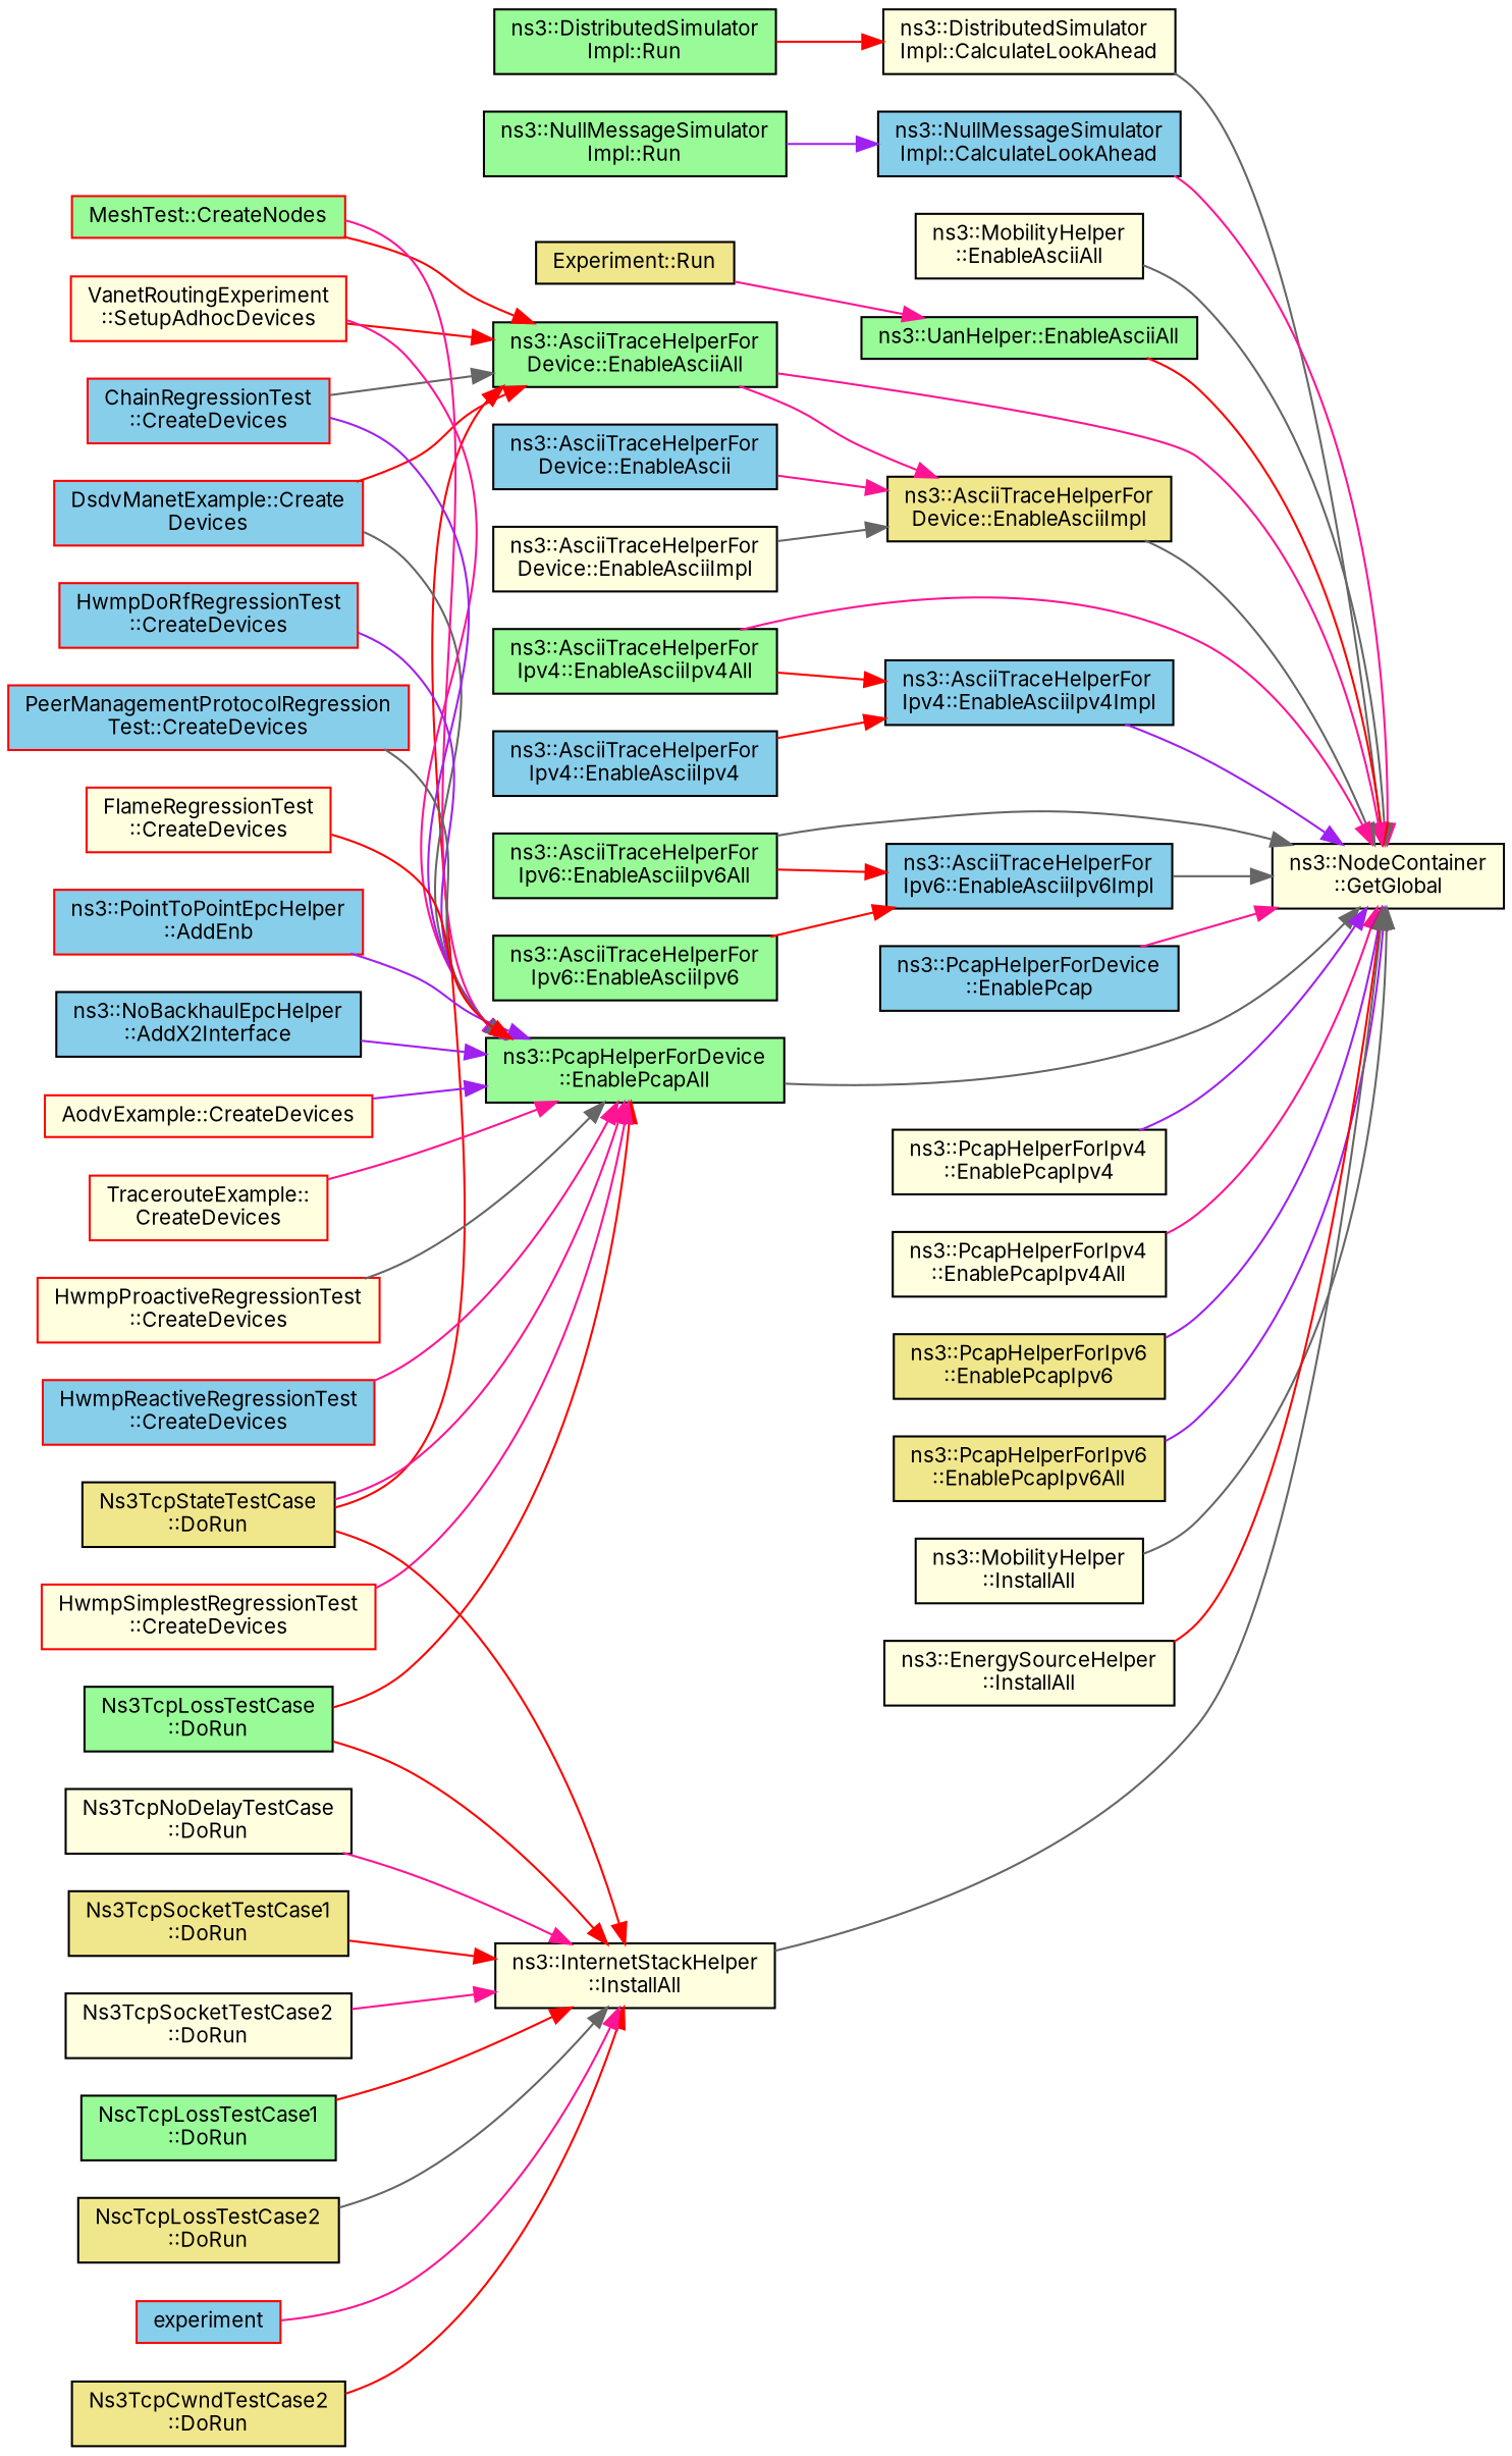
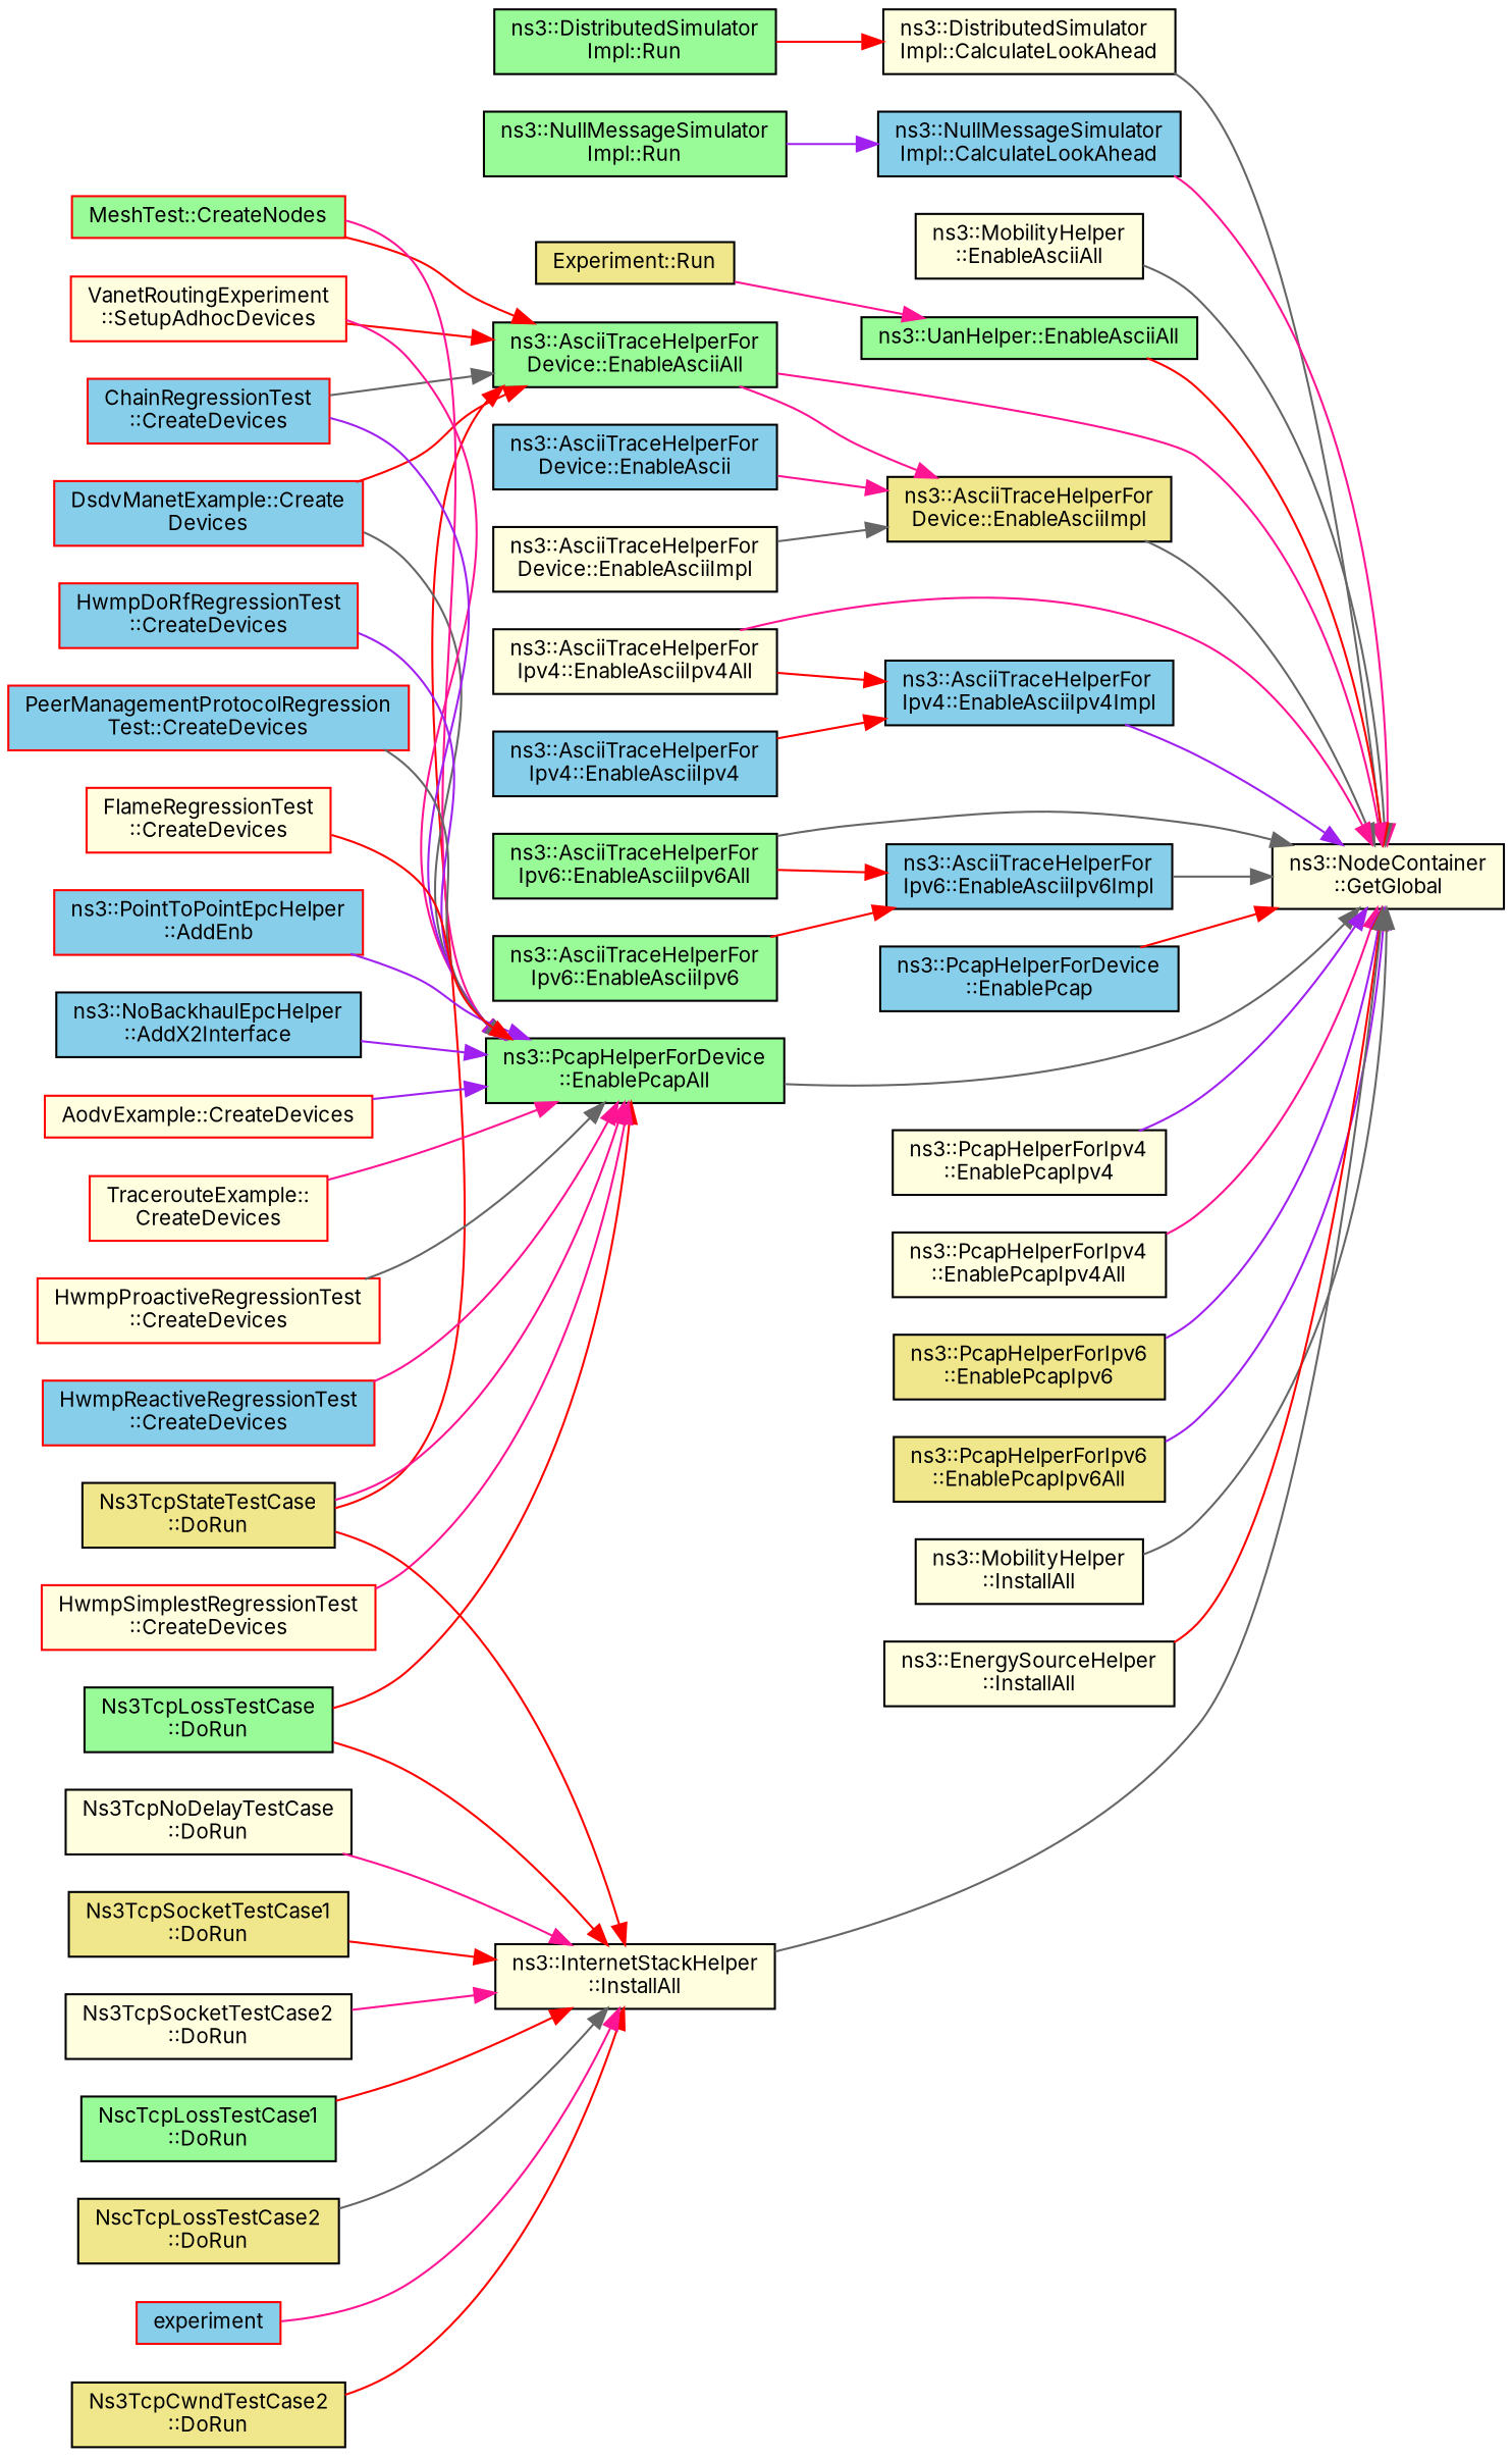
  digraph {
    fontname=Inter
    rankdir=RL
    node [color=black fillcolor=lightyellow fontname=Inter fontsize=10 shape=record style=filled]
    edge [color=red dir=back fontname=Inter fontsize=10 labelfontname=Helvetica labelfontsize=10 style=solid]
    n1 [fontcolor=black height=0.2 label="ns3::NodeContainer\l::GetGlobal" width=0.4]
    n2 [height=0.2 label="ns3::DistributedSimulator\lImpl::CalculateLookAhead" width=0.4]
    n3 [fillcolor=skyblue height=0.2 label="ns3::NullMessageSimulator\lImpl::CalculateLookAhead" width=0.4]
    n4 [height=0.2 label="ns3::MobilityHelper\l::EnableAsciiAll" width=0.4]
    n5 [fillcolor=palegreen height=0.2 label="ns3::UanHelper::EnableAsciiAll" width=0.4]
    n6 [fillcolor=palegreen height=0.2 label="ns3::AsciiTraceHelperFor\lDevice::EnableAsciiAll" width=0.4]
    n7 [fillcolor=khaki height=0.2 label="ns3::AsciiTraceHelperFor\lDevice::EnableAsciiImpl" width=0.4]
-   n8 [fillcolor=palegreen height=0.2 label="ns3::AsciiTraceHelperFor\lIpv4::EnableAsciiIpv4All" width=0.4]
+   n8 [height=0.2 label="ns3::AsciiTraceHelperFor\lIpv4::EnableAsciiIpv4All" width=0.4]
    n9 [fillcolor=skyblue height=0.2 label="ns3::AsciiTraceHelperFor\lIpv4::EnableAsciiIpv4Impl" width=0.4]
    n10 [fillcolor=palegreen height=0.2 label="ns3::AsciiTraceHelperFor\lIpv6::EnableAsciiIpv6All" width=0.4]
    n11 [fillcolor=skyblue height=0.2 label="ns3::AsciiTraceHelperFor\lIpv6::EnableAsciiIpv6Impl" width=0.4]
    n12 [fillcolor=skyblue height=0.2 label="ns3::PcapHelperForDevice\l::EnablePcap" width=0.4]
    n13 [fillcolor=palegreen height=0.2 label="ns3::PcapHelperForDevice\l::EnablePcapAll" width=0.4]
    n14 [height=0.2 label="ns3::PcapHelperForIpv4\l::EnablePcapIpv4" width=0.4]
    n15 [height=0.2 label="ns3::PcapHelperForIpv4\l::EnablePcapIpv4All" width=0.4]
    n16 [fillcolor=khaki height=0.2 label="ns3::PcapHelperForIpv6\l::EnablePcapIpv6" width=0.4]
    n17 [fillcolor=khaki height=0.2 label="ns3::PcapHelperForIpv6\l::EnablePcapIpv6All" width=0.4]
    n18 [height=0.2 label="ns3::MobilityHelper\l::InstallAll" width=0.4]
    n19 [height=0.2 label="ns3::EnergySourceHelper\l::InstallAll" width=0.4]
    n20 [height=0.2 label="ns3::InternetStackHelper\l::InstallAll" width=0.4]
    n21 [fillcolor=palegreen height=0.2 label="ns3::DistributedSimulator\lImpl::Run" width=0.4]
    n22 [fillcolor=palegreen height=0.2 label="ns3::NullMessageSimulator\lImpl::Run" width=0.4]
    n23 [fillcolor=khaki height=0.2 label="Experiment::Run" width=0.4]
    n24 [color=red fillcolor=skyblue height=0.2 label="DsdvManetExample::Create\lDevices" width=0.4]
    n25 [color=red fillcolor=palegreen height=0.2 label="MeshTest::CreateNodes" width=0.4]
    n26 [fillcolor=khaki height=0.2 label="Ns3TcpStateTestCase\l::DoRun" width=0.4]
    n27 [color=red height=0.2 label="VanetRoutingExperiment\l::SetupAdhocDevices" width=0.4]
    n28 [color=red fillcolor=skyblue height=0.2 label="ChainRegressionTest\l::CreateDevices" width=0.4]
    n29 [fillcolor=skyblue height=0.2 label="ns3::AsciiTraceHelperFor\lDevice::EnableAscii" width=0.4]
    n30 [height=0.2 label="ns3::AsciiTraceHelperFor\lDevice::EnableAsciiImpl" width=0.4]
    n31 [fillcolor=skyblue height=0.2 label="ns3::AsciiTraceHelperFor\lIpv4::EnableAsciiIpv4" width=0.4]
    n32 [fillcolor=palegreen height=0.2 label="ns3::AsciiTraceHelperFor\lIpv6::EnableAsciiIpv6" width=0.4]
    n33 [fillcolor=palegreen height=0.2 label="Ns3TcpLossTestCase\l::DoRun" width=0.4]
    n34 [color=red fillcolor=skyblue height=0.2 label="ns3::PointToPointEpcHelper\l::AddEnb" width=0.4]
    n35 [fillcolor=skyblue height=0.2 label="ns3::NoBackhaulEpcHelper\l::AddX2Interface" width=0.4]
    n36 [color=red height=0.2 label="AodvExample::CreateDevices" width=0.4]
    n37 [color=red height=0.2 label="TracerouteExample::\lCreateDevices" width=0.4]
    n38 [color=red height=0.2 label="HwmpProactiveRegressionTest\l::CreateDevices" width=0.4]
    n39 [color=red fillcolor=skyblue height=0.2 label="HwmpReactiveRegressionTest\l::CreateDevices" width=0.4]
    n40 [color=red height=0.2 label="HwmpSimplestRegressionTest\l::CreateDevices" width=0.4]
    n41 [color=red fillcolor=skyblue height=0.2 label="HwmpDoRfRegressionTest\l::CreateDevices" width=0.4]
    n42 [color=red fillcolor=skyblue height=0.2 label="PeerManagementProtocolRegression\lTest::CreateDevices" width=0.4]
    n43 [color=red height=0.2 label="FlameRegressionTest\l::CreateDevices" width=0.4]
    n44 [fillcolor=khaki height=0.2 label="Ns3TcpCwndTestCase2\l::DoRun" width=0.4]
    n45 [height=0.2 label="Ns3TcpNoDelayTestCase\l::DoRun" width=0.4]
    n46 [fillcolor=khaki height=0.2 label="Ns3TcpSocketTestCase1\l::DoRun" width=0.4]
    n47 [height=0.2 label="Ns3TcpSocketTestCase2\l::DoRun" width=0.4]
    n48 [fillcolor=palegreen height=0.2 label="NscTcpLossTestCase1\l::DoRun" width=0.4]
    n49 [fillcolor=khaki height=0.2 label="NscTcpLossTestCase2\l::DoRun" width=0.4]
    n50 [color=red fillcolor=skyblue height=0.2 label=experiment width=0.4]
    n1 -> n2 [color=gray40]
    n1 -> n3 [color=deeppink]
    n1 -> n4 [color=gray40]
    n1 -> n5
    n1 -> n6 [color=deeppink]
    n1 -> n7 [color=gray40]
    n1 -> n8 [color=deeppink]
    n1 -> n9 [color=purple]
    n1 -> n10 [color=gray40]
    n1 -> n11 [color=gray40]
-   n1 -> n12 [color=deeppink]
+   n1 -> n12
    n1 -> n13 [color=gray40]
    n1 -> n14 [color=purple]
    n1 -> n15 [color=deeppink]
    n1 -> n16 [color=purple]
    n1 -> n17 [color=purple]
    n1 -> n18 [color=gray40]
    n1 -> n19
    n1 -> n20 [color=gray40]
    n2 -> n21
    n3 -> n22 [color=purple]
    n5 -> n23 [color=deeppink]
    n6 -> n24
    n6 -> n25
    n6 -> n26
    n6 -> n27
    n6 -> n28 [color=gray40]
    n7 -> n6 [color=deeppink]
    n7 -> n29 [color=deeppink]
    n7 -> n30 [color=gray40]
    n9 -> n8
    n9 -> n31
    n11 -> n10
    n11 -> n32
    n13 -> n24 [color=gray40]
    n13 -> n25 [color=deeppink]
    n13 -> n26 [color=deeppink]
    n13 -> n27 [color=deeppink]
    n13 -> n28 [color=purple]
    n13 -> n33
    n13 -> n34 [color=purple]
    n13 -> n35 [color=purple]
    n13 -> n36 [color=purple]
    n13 -> n37 [color=deeppink]
    n13 -> n38 [color=gray40]
    n13 -> n39 [color=deeppink]
    n13 -> n40 [color=deeppink]
    n13 -> n41 [color=purple]
    n13 -> n42 [color=gray40]
    n13 -> n43
    n20 -> n26
    n20 -> n33
    n20 -> n44
    n20 -> n45 [color=deeppink]
    n20 -> n46
    n20 -> n47 [color=deeppink]
    n20 -> n48
    n20 -> n49 [color=gray40]
    n20 -> n50 [color=deeppink]
  }
